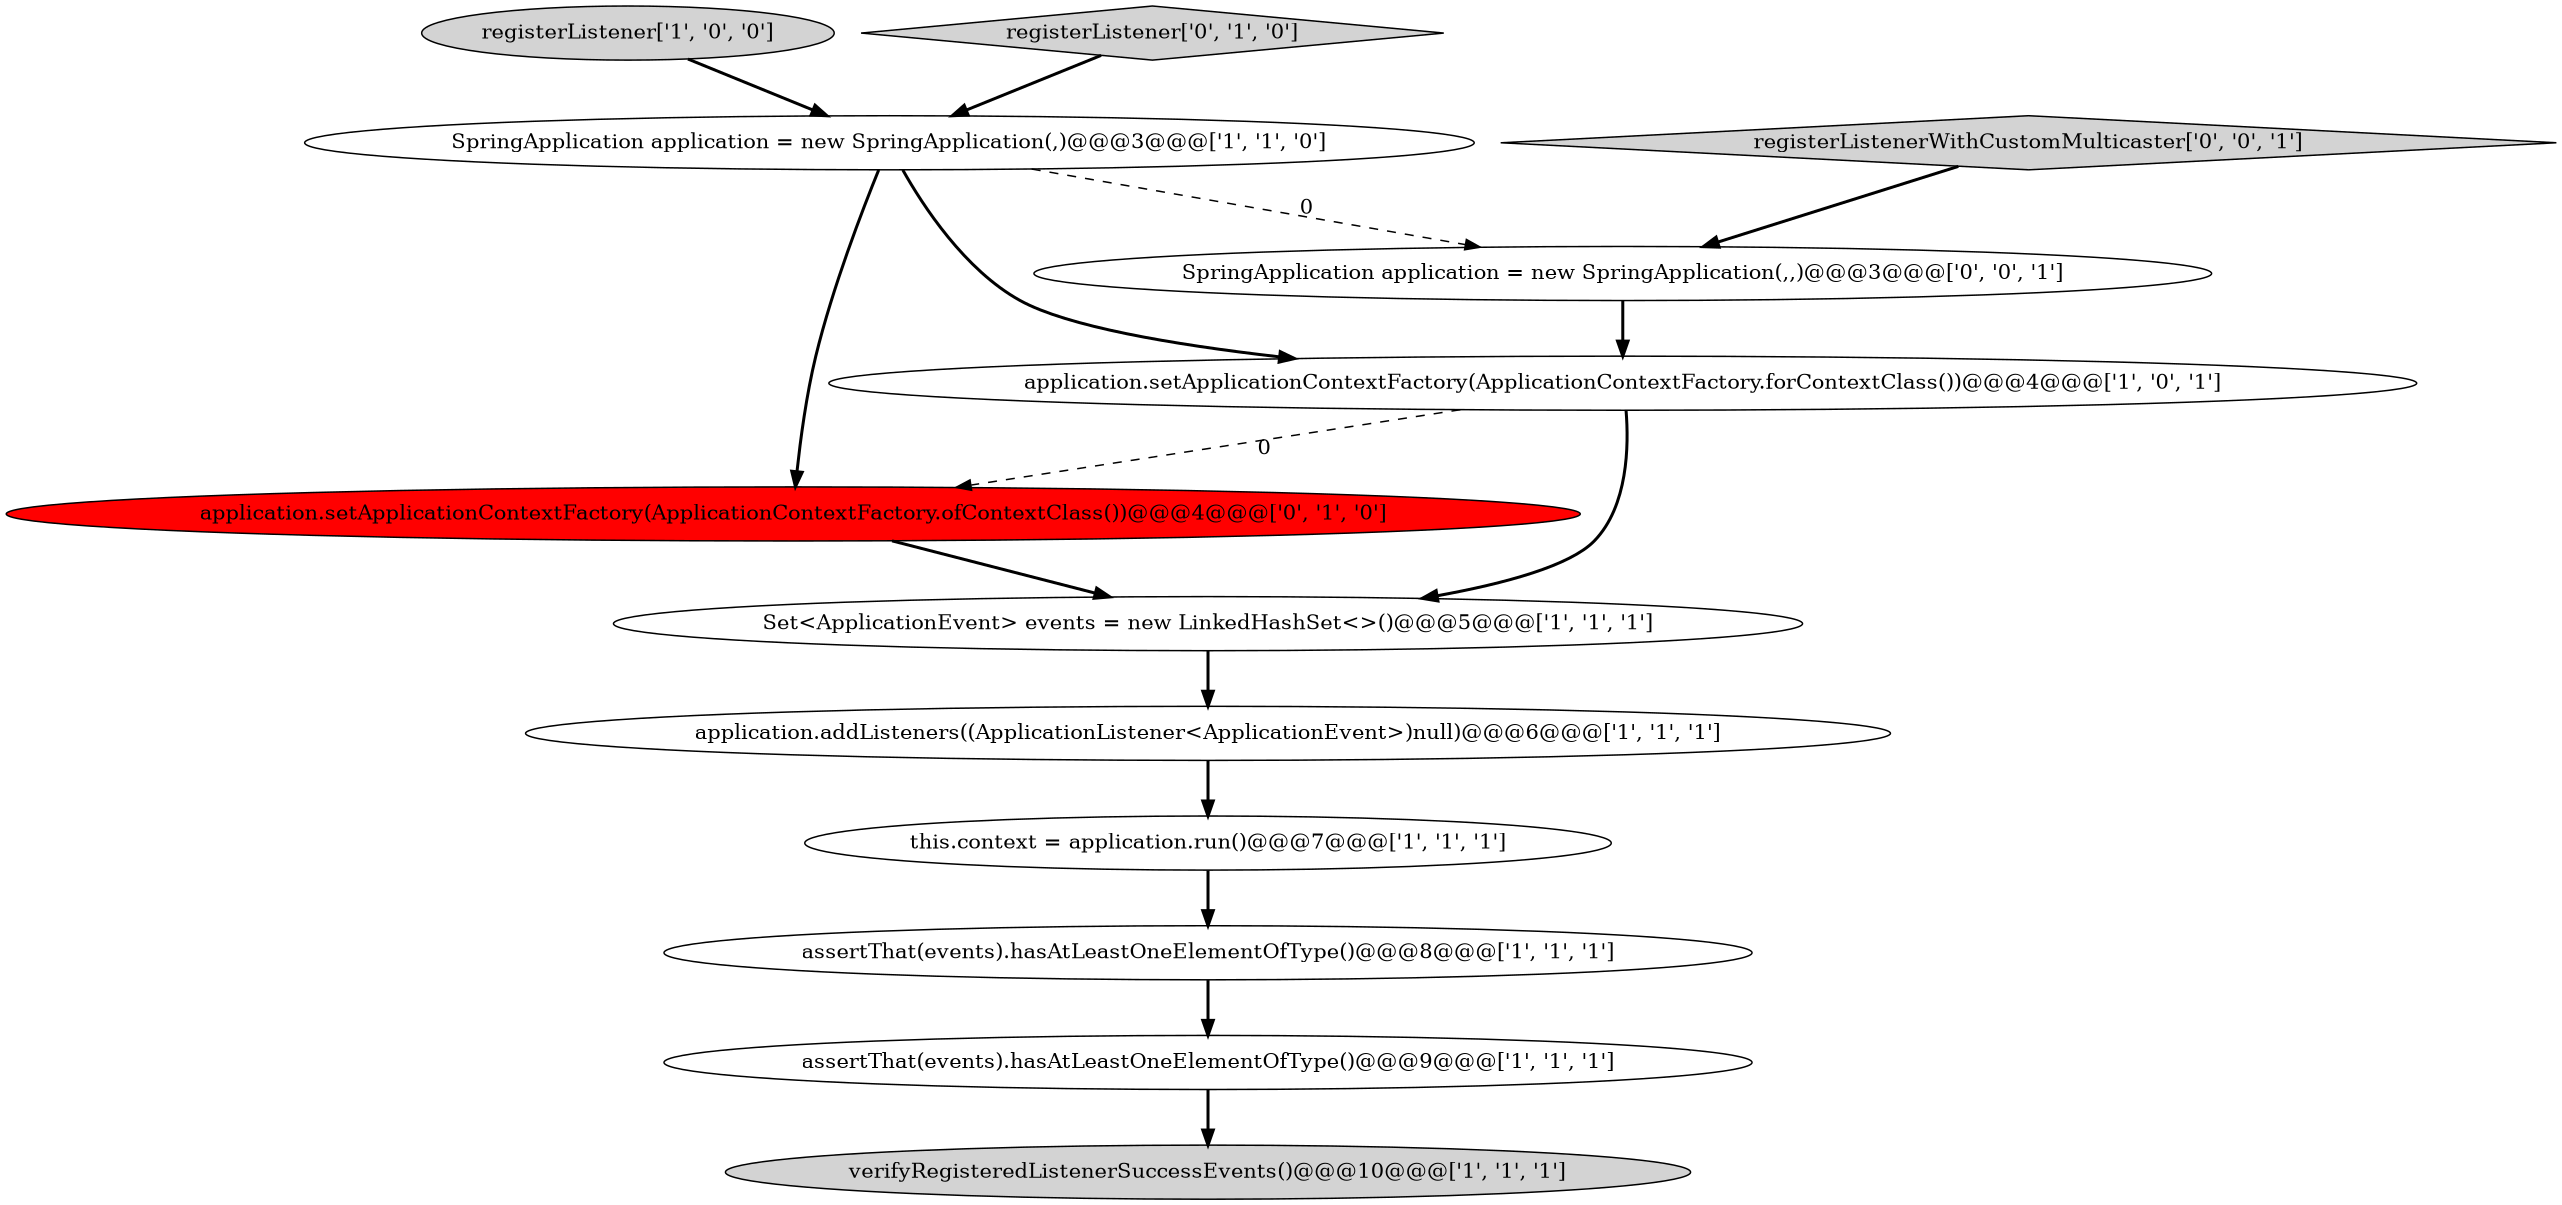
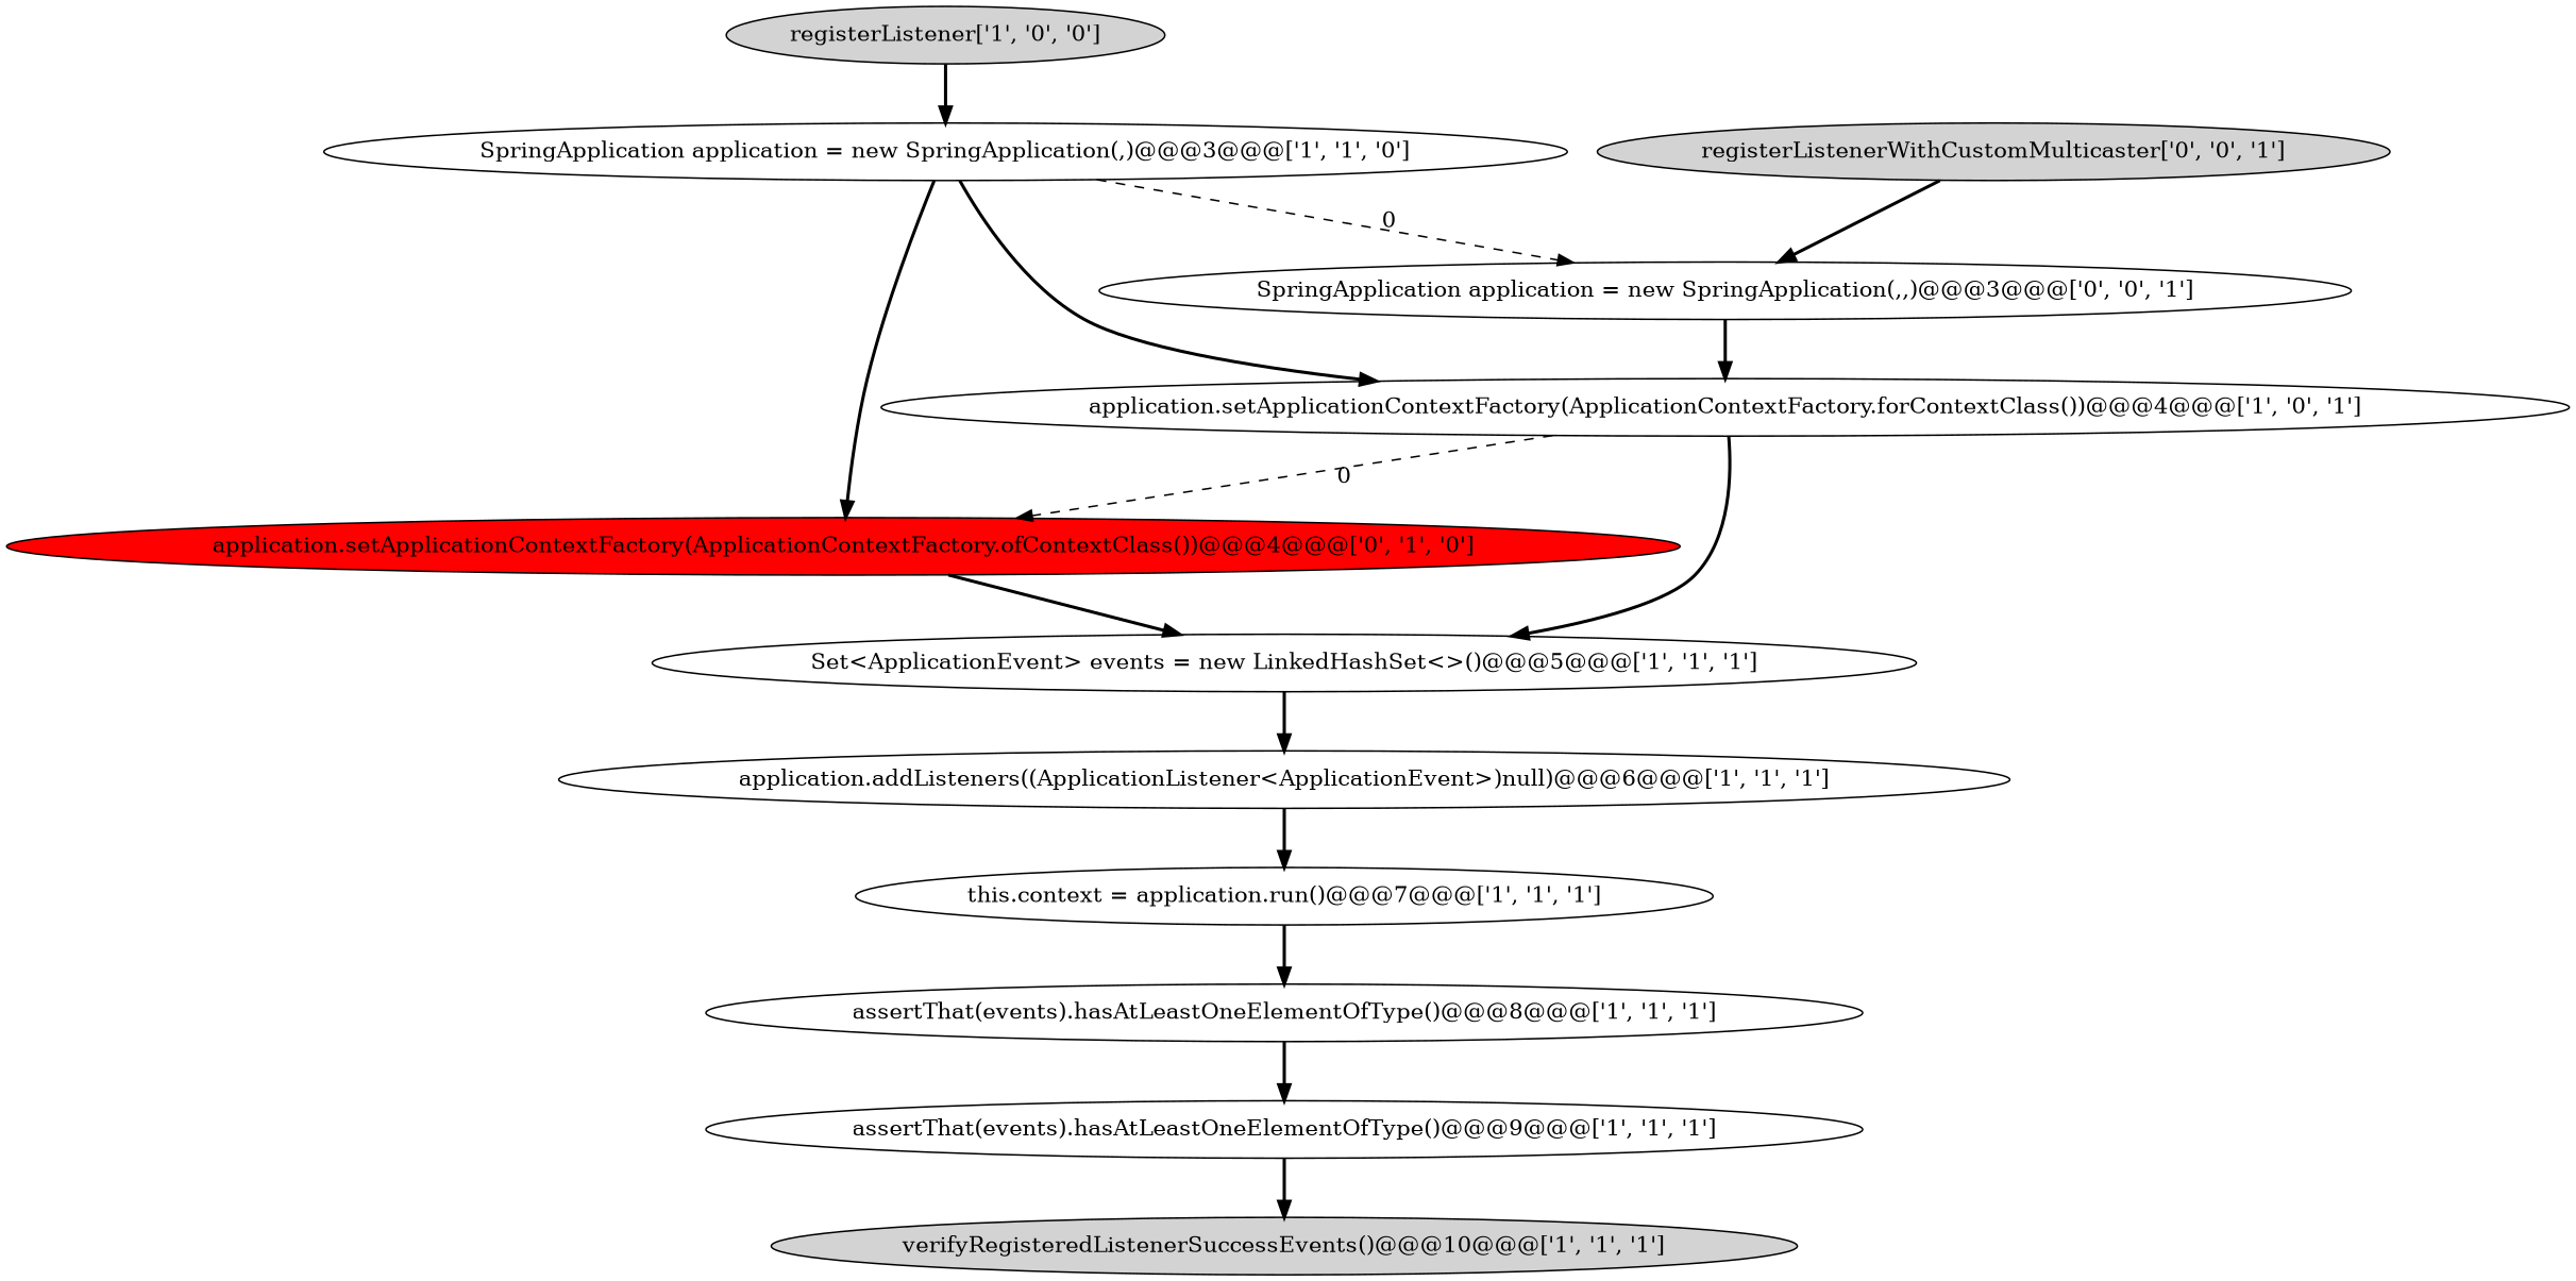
  digraph {
    fontname="DejaVu Serif"
    node [fillcolor=white fontname="DejaVu Serif" shape=ellipse style=filled]
    edge [fontname="DejaVu Serif" style=bold]
    n1 [label="assertThat(events).hasAtLeastOneElementOfType()@@@9@@@['1', '1', '1']"]
    n2 [fillcolor=lightgray label="verifyRegisteredListenerSuccessEvents()@@@10@@@['1', '1', '1']"]
    n3 [fillcolor=red label="application.setApplicationContextFactory(ApplicationContextFactory.ofContextClass())@@@4@@@['0', '1', '0']"]
    n4 [label="Set<ApplicationEvent> events = new LinkedHashSet<>()@@@5@@@['1', '1', '1']"]
    n5 [label="application.addListeners((ApplicationListener<ApplicationEvent>)null)@@@6@@@['1', '1', '1']"]
    n6 [label="this.context = application.run()@@@7@@@['1', '1', '1']"]
    n7 [label="assertThat(events).hasAtLeastOneElementOfType()@@@8@@@['1', '1', '1']"]
    n8 [label="application.setApplicationContextFactory(ApplicationContextFactory.forContextClass())@@@4@@@['1', '0', '1']"]
    n9 [fillcolor=lightgray label="registerListener['1', '0', '0']"]
    n10 [label="SpringApplication application = new SpringApplication(,)@@@3@@@['1', '1', '0']"]
    n11 [label="SpringApplication application = new SpringApplication(,,)@@@3@@@['0', '0', '1']"]
-   n12 [fillcolor=lightgray label="registerListenerWithCustomMulticaster['0', '0', '1']" shape=diamond]
-   n13 [fillcolor=lightgray label="registerListener['0', '1', '0']" shape=diamond]
+   n12 [fillcolor=lightgray label="registerListenerWithCustomMulticaster['0', '0', '1']"]
    n1 -> n2
    n3 -> n4
    n4 -> n5
    n5 -> n6
    n6 -> n7
    n7 -> n1
    n8 -> n3 [label=0 style=dashed]
    n8 -> n4
    n9 -> n10
    n10 -> n3
    n10 -> n8
    n10 -> n11 [label=0 style=dashed]
    n11 -> n8
    n12 -> n11
-   n13 -> n10
  }
